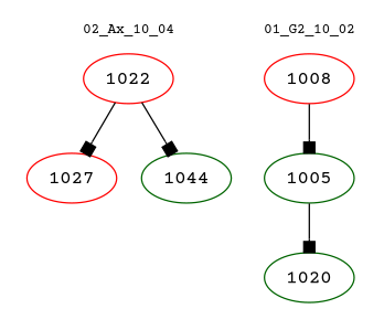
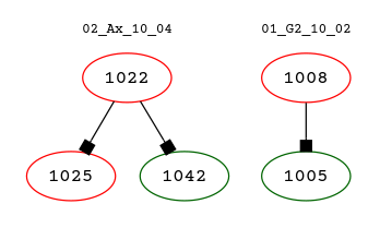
  digraph {
    fontname="Courier Prime"
    node [color=red fontname="Courier Prime"]
    edge [arrowhead=box color=black fontname="Courier Prime"]
-   n1 [label=1027]
+   n1 [label=1025]
    n2 [label=1022]
-   n3 [color=darkgreen label=1044]
+   n3 [color=darkgreen label=1042]
    n4 [label=1008]
    n5 [color=darkgreen label=1005]
-   n6 [color=darkgreen label=1020]
    subgraph cluster_1 {
      color=white
      fontsize=10
      label="02_Ax_10_04"
      n1
      n2
      n3
    }
    subgraph cluster_2 {
      color=white
      fontsize=10
      label="01_G2_10_02"
      n4
      n5
-     n6
    }
    n2 -> n1
    n2 -> n3
    n4 -> n5
-   n5 -> n6
  }
